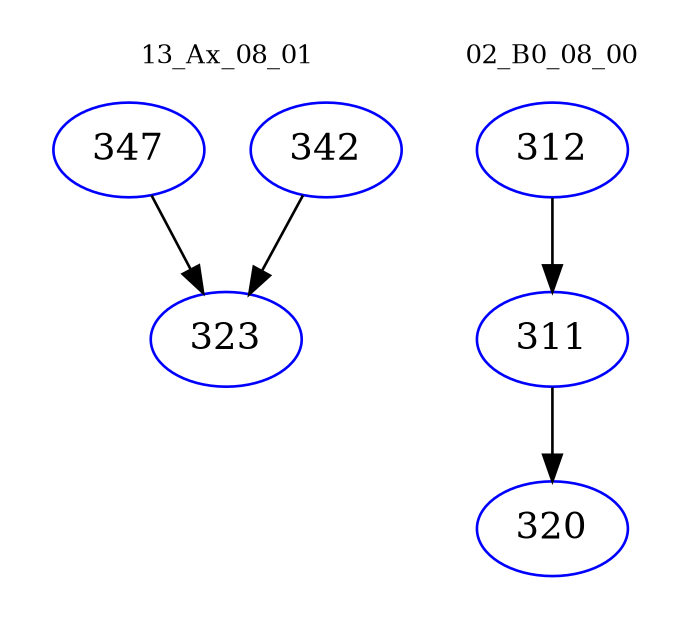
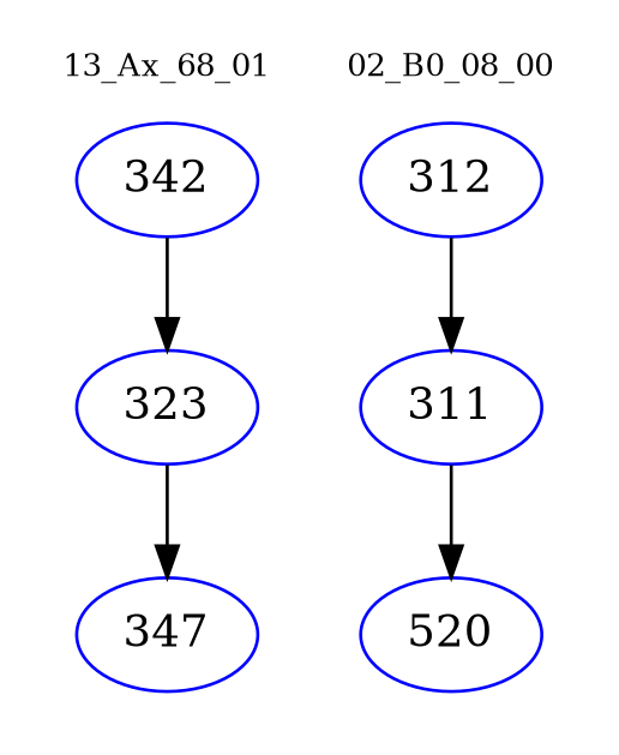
  digraph {
    node [color=blue]
    edge [color=black]
    n1 [label=342]
    n2 [label=323]
    n3 [label=347]
    n4 [label=312]
    n5 [label=311]
-   n6 [label=320]
+   n6 [label=520]
    subgraph cluster_1 {
      color=white
      fontsize=10
-     label="13_Ax_08_01"
+     label="13_Ax_68_01"
      n1
      n2
      n3
    }
    subgraph cluster_2 {
      color=white
      fontsize=10
      label="02_B0_08_00"
      n4
      n5
      n6
    }
    n1 -> n2
-   n3 -> n2
+   n2 -> n3
    n4 -> n5
    n5 -> n6
  }
